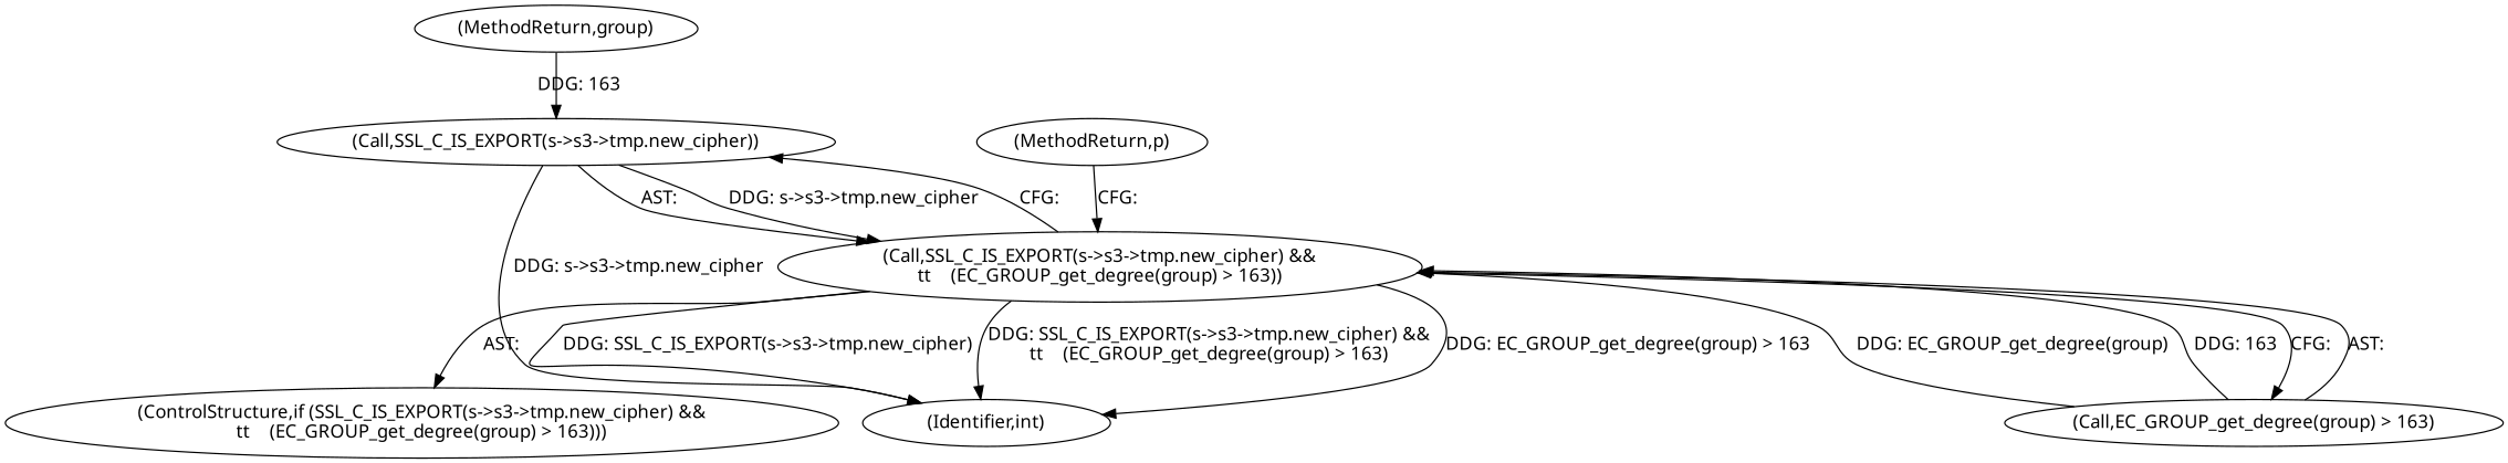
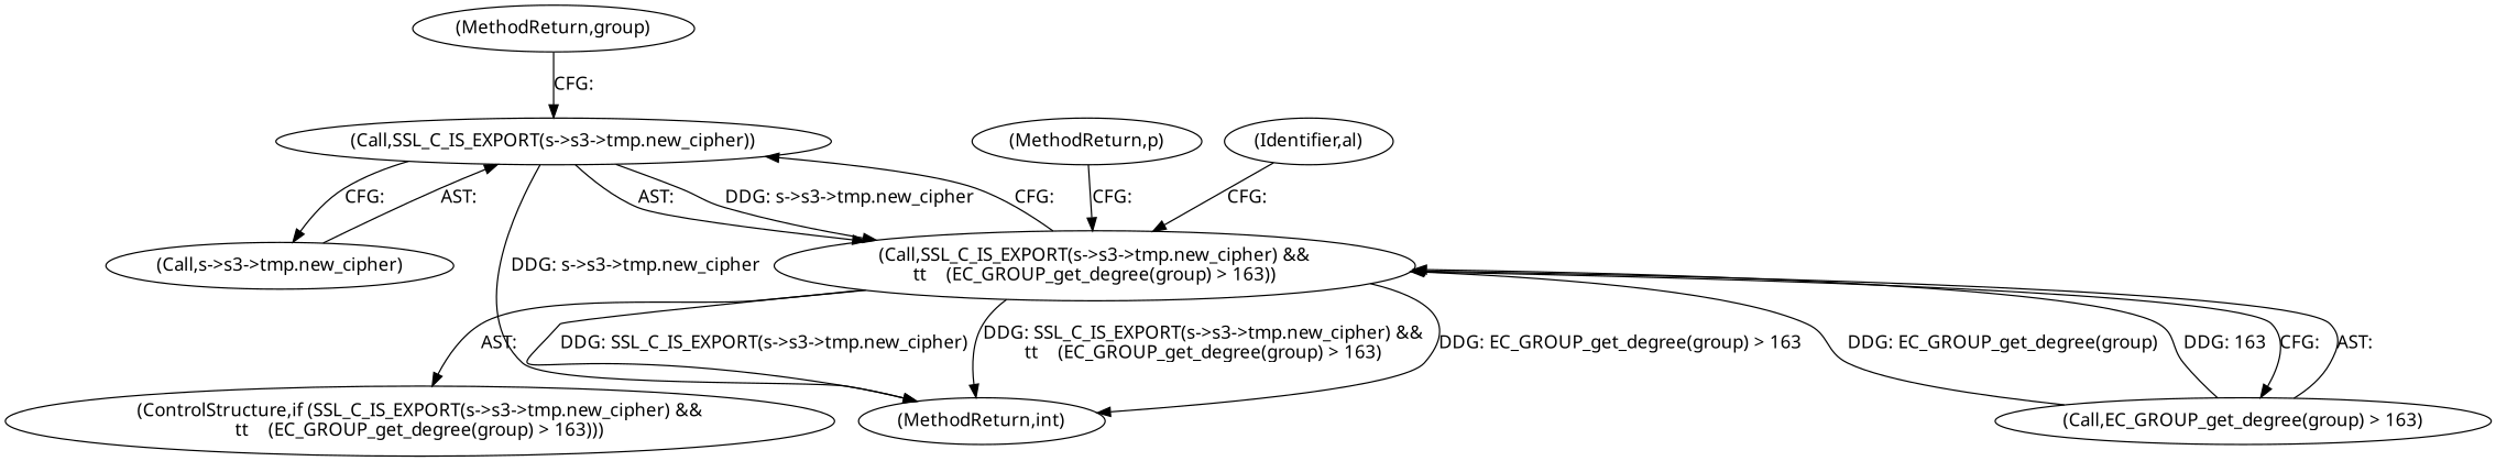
  digraph {
    fontname="Noto Sans"
    node [fontname="Noto Sans"]
    edge [fontname="Noto Sans"]
    n1 [label="(Call,SSL_C_IS_EXPORT(s->s3->tmp.new_cipher))"]
    n2 [label="(Call,SSL_C_IS_EXPORT(s->s3->tmp.new_cipher) &&\n\t\t    (EC_GROUP_get_degree(group) > 163))"]
-   n4 [label="(Identifier,int)"]
+   n3 [label="(Call,s->s3->tmp.new_cipher)"]
+   n4 [label="(MethodReturn,int)"]
    n5 [label="(ControlStructure,if (SSL_C_IS_EXPORT(s->s3->tmp.new_cipher) &&\n\t\t    (EC_GROUP_get_degree(group) > 163)))"]
    n6 [label="(Call,EC_GROUP_get_degree(group) > 163)"]
    n7 [label="(MethodReturn,p)"]
    n8 [label="(MethodReturn,group)"]
+   n9 [label="(Identifier,al)"]
    n1 -> n2 [label="AST: "]
    n1 -> n2 [label="DDG: s->s3->tmp.new_cipher"]
+   n1 -> n3 [label="CFG: "]
    n1 -> n4 [label="DDG: s->s3->tmp.new_cipher"]
    n2 -> n1 [label="CFG: "]
    n2 -> n4 [label="DDG: SSL_C_IS_EXPORT(s->s3->tmp.new_cipher) &&\n\t\t    (EC_GROUP_get_degree(group) > 163)"]
    n2 -> n4 [label="DDG: EC_GROUP_get_degree(group) > 163"]
    n2 -> n4 [label="DDG: SSL_C_IS_EXPORT(s->s3->tmp.new_cipher)"]
    n2 -> n5 [label="AST: "]
    n2 -> n6 [label="CFG: "]
+   n3 -> n1 [label="AST: "]
    n6 -> n2 [label="AST: "]
    n6 -> n2 [label="DDG: EC_GROUP_get_degree(group)"]
    n6 -> n2 [label="DDG: 163"]
    n7 -> n2 [label="CFG: "]
-   n8 -> n1 [label="DDG: 163"]
+   n8 -> n1 [label="CFG: "]
+   n9 -> n2 [label="CFG: "]
  }
